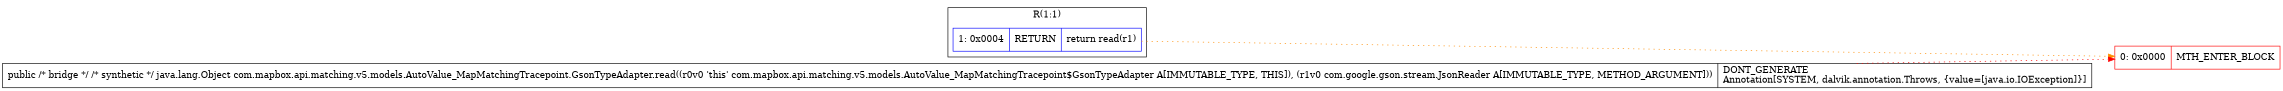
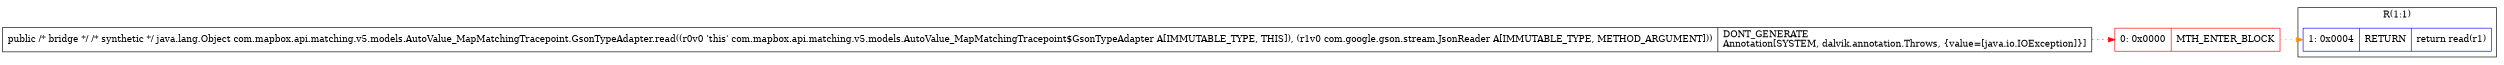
  digraph {
    rankdir=LR
    node [shape=record]
    edge [style=dotted]
    n1 [color=blue label="{1\:\ 0x0004|RETURN\l|return read(r1)\l}"]
    n2 [color=red label="{0\:\ 0x0000|MTH_ENTER_BLOCK\l}"]
    n3 [label="{public \/* bridge *\/ \/* synthetic *\/ java.lang.Object com.mapbox.api.matching.v5.models.AutoValue_MapMatchingTracepoint.GsonTypeAdapter.read((r0v0 'this' com.mapbox.api.matching.v5.models.AutoValue_MapMatchingTracepoint$GsonTypeAdapter A[IMMUTABLE_TYPE, THIS]), (r1v0 com.google.gson.stream.JsonReader A[IMMUTABLE_TYPE, METHOD_ARGUMENT]))  | DONT_GENERATE\lAnnotation[SYSTEM, dalvik.annotation.Throws, \{value=[java.io.IOException]\}]\l}"]
    subgraph cluster_1 {
      label="R(1:1)"
      n1
    }
-   n1 -> n2 [color=darkorange]
+   n2 -> n1 [color=darkorange]
    n3 -> n2 [color=red]
  }
